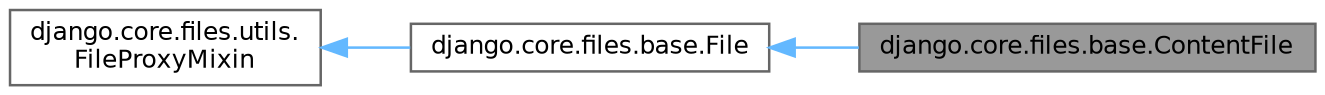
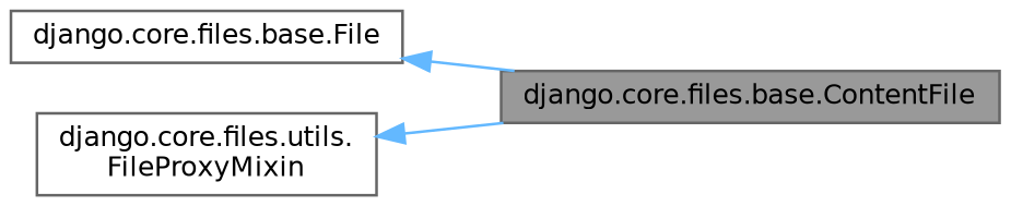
  digraph {
    rankdir=LR
    node [color=gray40 fillcolor=white fontname=Helvetica fontsize=10 shape=box style=filled]
    edge [color=steelblue1 dir=back fontname=Helvetica fontsize=10 labelfontname=Helvetica labelfontsize=10 style=solid]
    n1 [fillcolor=grey60 fontcolor=black height=0.2 label="django.core.files.base.ContentFile" width=0.4]
    n2 [height=0.2 label="django.core.files.base.File" width=0.4]
    n3 [height=0.2 label="django.core.files.utils.\lFileProxyMixin" width=0.4]
    n2 -> n1
-   n3 -> n2
+   n3 -> n1
  }
